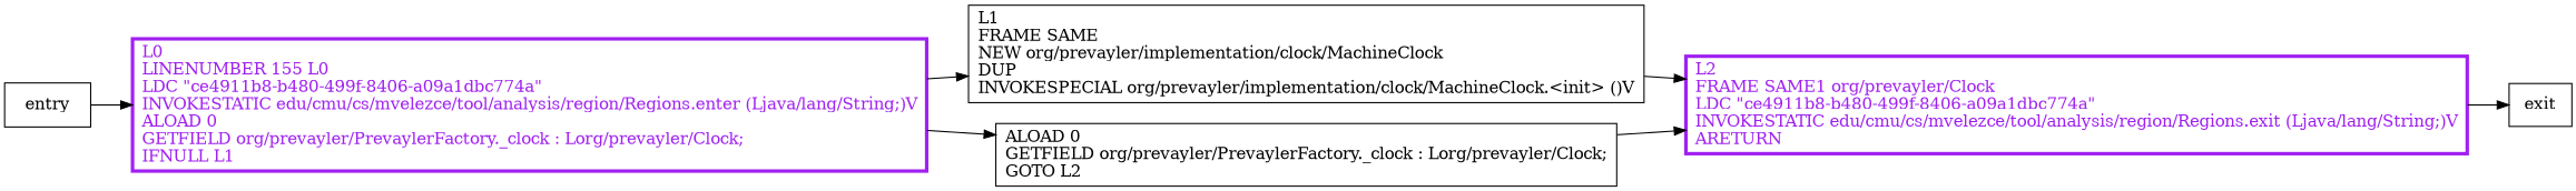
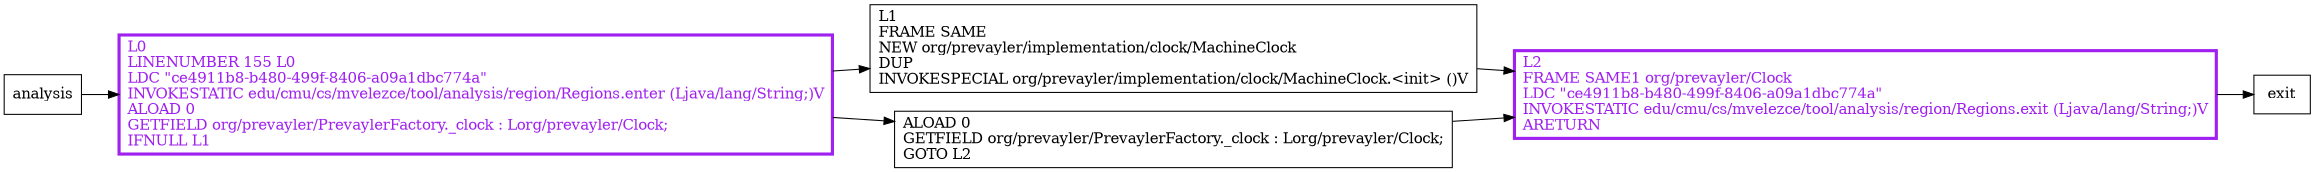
  digraph {
    rankdir=LR
    node [shape=record]
    n1 [color=purple fontcolor=purple label="L2\lFRAME SAME1 org/prevayler/Clock\lLDC \"ce4911b8-b480-499f-8406-a09a1dbc774a\"\lINVOKESTATIC edu/cmu/cs/mvelezce/tool/analysis/region/Regions.exit (Ljava/lang/String;)V\lARETURN\l" penwidth=3]
    exit
    n3 [color=purple fontcolor=purple label="L0\lLINENUMBER 155 L0\lLDC \"ce4911b8-b480-499f-8406-a09a1dbc774a\"\lINVOKESTATIC edu/cmu/cs/mvelezce/tool/analysis/region/Regions.enter (Ljava/lang/String;)V\lALOAD 0\lGETFIELD org/prevayler/PrevaylerFactory._clock : Lorg/prevayler/Clock;\lIFNULL L1\l" penwidth=3]
    n4 [label="L1\lFRAME SAME\lNEW org/prevayler/implementation/clock/MachineClock\lDUP\lINVOKESPECIAL org/prevayler/implementation/clock/MachineClock.\<init\> ()V\l"]
    n5 [label="ALOAD 0\lGETFIELD org/prevayler/PrevaylerFactory._clock : Lorg/prevayler/Clock;\lGOTO L2\l"]
-   entry
+   entry [label=analysis]
    n1 -> exit
    n3 -> n4
    n3 -> n5
    n4 -> n1
    n5 -> n1
    entry -> n3
  }
